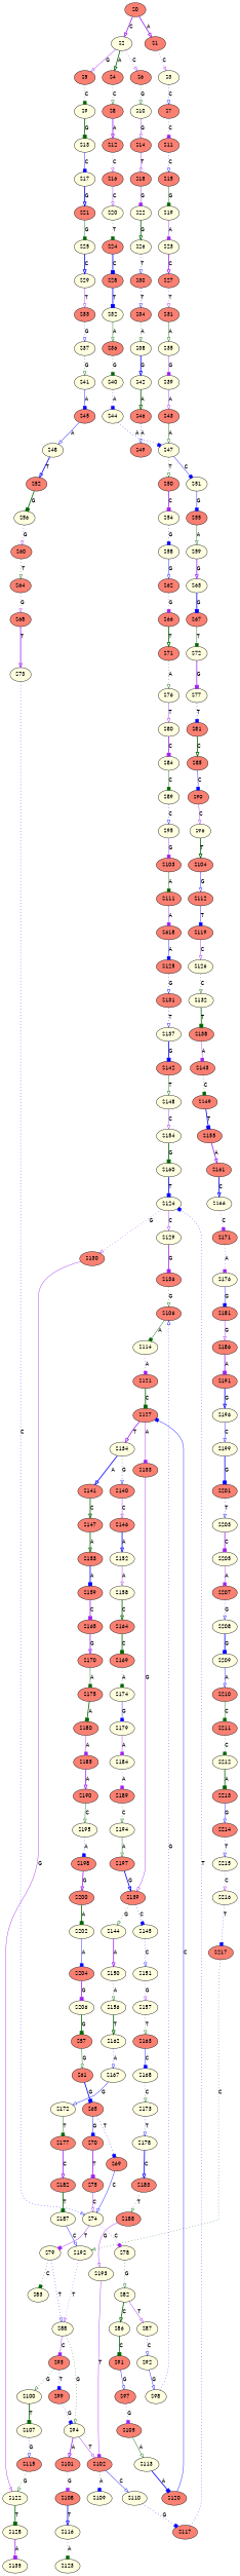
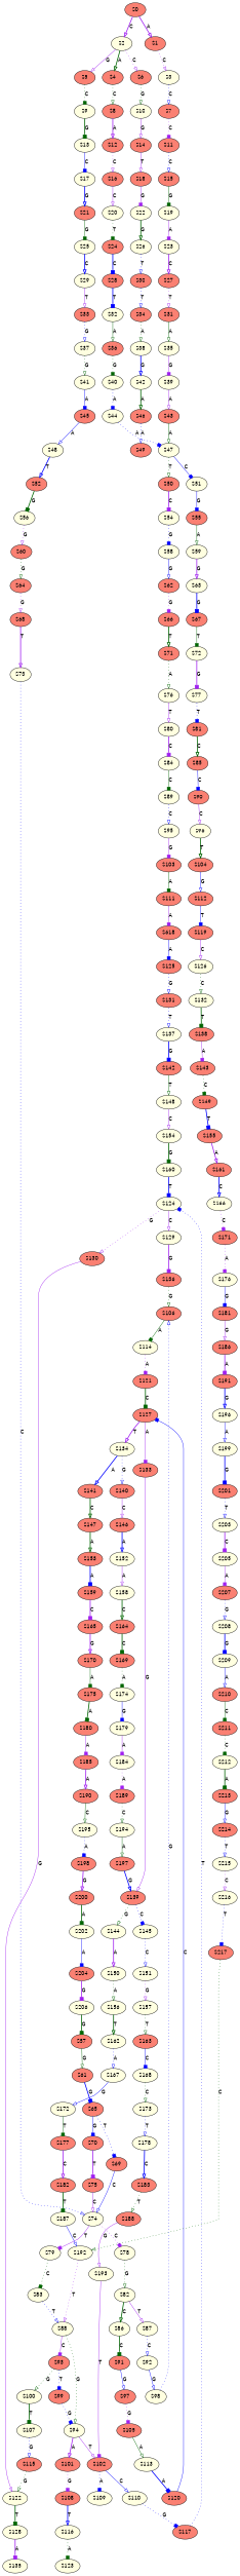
  strict digraph {
    fontname=Lato
    node [fillcolor=salmon fontname=Lato style=filled]
    edge [arrowhead=onormal color=blue fontname=Lato style=dotted]
    S0
    S1
    S2 [fillcolor=lightyellow]
    S3 [fillcolor=lightyellow]
    S4
    S5
    S6
    S7
    S8
    S9 [fillcolor=lightyellow]
    S10 [fillcolor=lightyellow]
    S11
    S12
    S13 [fillcolor=lightyellow]
    S14
    S15
    S16
    S17 [fillcolor=lightyellow]
    S18
    S19 [fillcolor=lightyellow]
    S20 [fillcolor=lightyellow]
    S21
    S22 [fillcolor=lightyellow]
    S23 [fillcolor=lightyellow]
    S24
    S25 [fillcolor=lightyellow]
    S26 [fillcolor=lightyellow]
    S27
    S28
    S29 [fillcolor=lightyellow]
    S30
    S31
    S32 [fillcolor=lightyellow]
    S33
    S34
    S35 [fillcolor=lightyellow]
    S36
    S37 [fillcolor=lightyellow]
    S38 [fillcolor=lightyellow]
    S39 [fillcolor=lightyellow]
    S40 [fillcolor=lightyellow]
    S41 [fillcolor=lightyellow]
    S42 [fillcolor=lightyellow]
    S43
    S44 [fillcolor=lightyellow]
    S45
    S46
    S47 [fillcolor=lightyellow]
    S48 [fillcolor=lightyellow]
    S49
    S50
    S51 [fillcolor=lightyellow]
    S52
    S54 [fillcolor=lightyellow]
    S55
    S56 [fillcolor=lightyellow]
    S58 [fillcolor=lightyellow]
    S59 [fillcolor=lightyellow]
    S60
    S57
    S61
    S62
    S63 [fillcolor=lightyellow]
    S64
    S65
    S66
    S67
    S68
    S69
    S70
    S71
    S72 [fillcolor=lightyellow]
    S73 [fillcolor=lightyellow]
    S74 [fillcolor=lightyellow]
    S75
    S76 [fillcolor=lightyellow]
    S77 [fillcolor=lightyellow]
    S78 [fillcolor=lightyellow]
    S79 [fillcolor=lightyellow]
    S80 [fillcolor=lightyellow]
    S81
    S82 [fillcolor=lightyellow]
    S83 [fillcolor=lightyellow]
    S84 [fillcolor=lightyellow]
    S85
    S86 [fillcolor=lightyellow]
    S87 [fillcolor=lightyellow]
    S88 [fillcolor=lightyellow]
    S89 [fillcolor=lightyellow]
    S90
    S91
    S92 [fillcolor=lightyellow]
    S93
    S94 [fillcolor=lightyellow]
    S95 [fillcolor=lightyellow]
    S96 [fillcolor=lightyellow]
    S97
    S98 [fillcolor=lightyellow]
    S99
    S100 [fillcolor=lightyellow]
    S101
    S102
    S103
    S104
    S105
    S106
    S107 [fillcolor=lightyellow]
    S108
    S109 [fillcolor=lightyellow]
    S110 [fillcolor=lightyellow]
    S111
    S112
    S113 [fillcolor=lightyellow]
    S114 [fillcolor=lightyellow]
    S115
    S116 [fillcolor=lightyellow]
    S117
    n118 [label=S618]
    S119
    S120
    S121
    S122 [fillcolor=lightyellow]
    S123 [fillcolor=lightyellow]
    S124 [fillcolor=lightyellow]
    S125
    S126 [fillcolor=lightyellow]
    S127
    S128 [fillcolor=lightyellow]
    S129 [fillcolor=lightyellow]
    S130
    S131
    S132 [fillcolor=lightyellow]
    S133
    S134 [fillcolor=lightyellow]
    S135 [fillcolor=lightyellow]
    S136
    S137 [fillcolor=lightyellow]
    S138
    S139
    S140
    S141
    S142
    S143
    S144 [fillcolor=lightyellow]
    S145 [fillcolor=lightyellow]
    S146
    S147
    S148 [fillcolor=lightyellow]
    S149
    S150 [fillcolor=lightyellow]
    S151 [fillcolor=lightyellow]
    S152 [fillcolor=lightyellow]
    S153
    S154 [fillcolor=lightyellow]
    S155
    S156 [fillcolor=lightyellow]
    S157 [fillcolor=lightyellow]
    S158 [fillcolor=lightyellow]
    S159
    S160 [fillcolor=lightyellow]
    S161
    S162 [fillcolor=lightyellow]
    S163
    S164
    S165
    S166 [fillcolor=lightyellow]
    S167 [fillcolor=lightyellow]
    S168 [fillcolor=lightyellow]
    S169
    S170
    S171
    S172 [fillcolor=lightyellow]
    S173 [fillcolor=lightyellow]
    S174 [fillcolor=lightyellow]
    S175
    S176 [fillcolor=lightyellow]
    S177
    S178 [fillcolor=lightyellow]
    S179 [fillcolor=lightyellow]
    S180
    S181
    S182
    S183
    S184 [fillcolor=lightyellow]
    S185
    S186
    S187 [fillcolor=lightyellow]
    S188
    S189
    S190
    S191
    S192 [fillcolor=lightyellow]
    S193 [fillcolor=lightyellow]
    S194 [fillcolor=lightyellow]
    S195 [fillcolor=lightyellow]
    S196 [fillcolor=lightyellow]
    S197
    S198
    S199 [fillcolor=lightyellow]
    S200
    S201
    S202 [fillcolor=lightyellow]
    S203 [fillcolor=lightyellow]
    S204
    S205 [fillcolor=lightyellow]
    S206 [fillcolor=lightyellow]
    S207
    S208 [fillcolor=lightyellow]
    S209 [fillcolor=lightyellow]
    S210
    S211
    S212 [fillcolor=lightyellow]
    S213
    S214
    S215 [fillcolor=lightyellow]
    S216 [fillcolor=lightyellow]
    S217
    S0 -> S1 [color=purple label=A style=bold]
    S0 -> S2 [color=purple label=C style=bold]
    S1 -> S3 [color=purple label=C]
    S2 -> S4 [color=darkgreen label=A style=bold]
    S2 -> S5 [color=purple label=G style=solid]
    S2 -> S6 [color=purple label=C]
    S3 -> S7 [label=C]
    S4 -> S8 [color=darkgreen label=C]
    S5 -> S9 [arrowhead=box color=darkgreen label=C]
    S6 -> S10 [color=darkgreen label=G]
    S7 -> S11 [arrowhead=box color=purple label=C]
    S8 -> S12 [color=purple label=A style=bold]
    S9 -> S13 [arrowhead=box color=darkgreen label=G style=bold]
    S10 -> S14 [color=purple label=G style=solid]
    S11 -> S15 [label=C]
    S12 -> S16 [color=purple label=C]
    S13 -> S17 [arrowhead=box label=C style=solid]
    S14 -> S18 [color=purple label=T style=solid]
    S15 -> S19 [arrowhead=box color=darkgreen label=G style=solid]
    S16 -> S20 [color=purple label=C style=solid]
    S17 -> S21 [label=G style=bold]
    S18 -> S22 [arrowhead=box color=purple label=G style=solid]
    S19 -> S23 [arrowhead=box color=purple label=A style=solid]
    S20 -> S24 [arrowhead=box color=darkgreen label=T]
    S21 -> S25 [arrowhead=box color=darkgreen label=G style=solid]
    S22 -> S26 [color=darkgreen label=G style=bold]
    S23 -> S27 [color=purple label=C style=bold]
    S24 -> S28 [arrowhead=box label=C style=bold]
    S25 -> S29 [label=C style=bold]
    S26 -> S30 [label=T]
    S27 -> S31 [color=purple label=T]
    S28 -> S32 [arrowhead=box label=T style=bold]
    S29 -> S33 [color=purple label=T style=solid]
    S30 -> S34 [label=T]
    S31 -> S35 [color=darkgreen label=A style=solid]
    S32 -> S36 [color=darkgreen label=A style=solid]
    S33 -> S37 [label=G]
    S34 -> S38 [color=darkgreen label=A]
    S35 -> S39 [arrowhead=box color=purple label=G style=solid]
    S36 -> S40 [arrowhead=box color=darkgreen label=G]
    S37 -> S41 [color=darkgreen label=G]
    S38 -> S42 [label=G style=bold]
    S39 -> S43 [color=purple label=A style=solid]
    S40 -> S44 [arrowhead=box label=A]
    S41 -> S45 [arrowhead=box label=A style=solid]
    S42 -> S46 [color=darkgreen label=A style=bold]
    S43 -> S47 [color=darkgreen label=A style=solid]
    S44 -> S47 [arrowhead=box label=A]
    S45 -> S48 [label=A style=solid]
    S46 -> S49 [label=A]
    S47 -> S50 [color=darkgreen label=T]
    S47 -> S51 [arrowhead=box label=C style=solid]
    S48 -> S52 [label=T style=bold]
    S50 -> S54 [arrowhead=box color=purple label=C style=bold]
    S51 -> S55 [arrowhead=box label=G style=solid]
    S52 -> S56 [arrowhead=box color=darkgreen label=G style=bold]
    S54 -> S58 [arrowhead=box label=G]
    S55 -> S59 [color=darkgreen label=A style=solid]
    S56 -> S60 [color=purple label=G]
    S58 -> S62 [label=G style=solid]
    S59 -> S63 [color=purple label=G style=bold]
-   S60 -> S64 [color=darkgreen label=T]
+   S60 -> S64 [color=darkgreen label=G]
    S57 -> S61 [color=darkgreen label=G style=solid]
    S61 -> S65 [arrowhead=box label=G style=bold]
    S62 -> S66 [arrowhead=box color=purple label=G]
    S63 -> S67 [arrowhead=box label=G style=bold]
    S64 -> S68 [color=purple label=G]
    S65 -> S69 [arrowhead=box label=T]
    S65 -> S70 [arrowhead=box label=G style=solid]
    S66 -> S71 [color=darkgreen label=T style=bold]
    S67 -> S72 [arrowhead=box color=darkgreen label=T style=solid]
    S68 -> S73 [color=purple label=T style=bold]
    S69 -> S74 [label=C style=solid]
    S70 -> S75 [arrowhead=box color=purple label=T style=bold]
    S71 -> S76 [color=darkgreen label=A]
    S72 -> S77 [arrowhead=box color=purple label=G style=bold]
    S73 -> S74 [label=C]
    S74 -> S78 [arrowhead=box color=purple label=C]
    S74 -> S79 [arrowhead=box color=purple label=T style=solid]
    S75 -> S74 [color=purple label=C style=solid]
    S76 -> S80 [color=purple label=T style=solid]
    S77 -> S81 [arrowhead=box label=T]
    S78 -> S82 [color=darkgreen label=G]
    S79 -> S83 [arrowhead=box color=darkgreen label=C]
    S80 -> S84 [arrowhead=box color=purple label=C style=bold]
    S81 -> S85 [color=darkgreen label=C style=bold]
    S82 -> S86 [color=darkgreen label=C style=bold]
    S82 -> S87 [color=purple label=T style=solid]
-   S79 -> S88 [label=T]
+   S83 -> S88 [label=T]
    S84 -> S89 [arrowhead=box color=darkgreen label=C style=solid]
    S85 -> S90 [arrowhead=box label=C style=solid]
    S86 -> S91 [arrowhead=box color=darkgreen label=C style=bold]
    S87 -> S92 [label=C]
    S88 -> S93 [arrowhead=box color=purple label=C style=solid]
    S88 -> S94 [color=darkgreen label=G]
    S89 -> S95 [label=C]
    S90 -> S96 [color=purple label=C style=solid]
    S91 -> S97 [label=G style=solid]
    S92 -> S98 [label=G style=solid]
    S93 -> S99 [arrowhead=box label=T]
    S93 -> S100 [color=darkgreen label=G]
    S94 -> S101 [color=purple label=A style=bold]
    S94 -> S102 [color=purple label=T style=solid]
    S95 -> S103 [arrowhead=box color=purple label=G style=solid]
    S96 -> S104 [color=darkgreen label=T style=bold]
    S97 -> S105 [arrowhead=box color=purple label=G]
    S98 -> S106 [label=G]
    S99 -> S94 [arrowhead=box label=G]
    S100 -> S107 [arrowhead=box color=darkgreen label=T style=bold]
    S101 -> S108 [arrowhead=box color=purple label=G]
    S102 -> S109 [arrowhead=box label=A]
    S102 -> S110 [label=C style=solid]
    S103 -> S111 [arrowhead=box color=darkgreen label=A style=solid]
    S104 -> S112 [label=G style=solid]
    S105 -> S113 [color=darkgreen label=A style=solid]
    S106 -> S114 [arrowhead=box color=darkgreen label=A style=solid]
    S107 -> S115 [label=G]
    S108 -> S116 [label=T style=bold]
    S110 -> S117 [arrowhead=box label=G]
    S111 -> n118 [arrowhead=box color=purple label=A style=solid]
    S112 -> S119 [arrowhead=box label=T style=solid]
    S113 -> S120 [arrowhead=box label=A style=bold]
    S114 -> S121 [arrowhead=box color=purple label=A]
    S115 -> S122 [color=darkgreen label=G]
    S116 -> S123 [arrowhead=box color=darkgreen label=A]
    S117 -> S124 [arrowhead=box label=T]
    n118 -> S125 [arrowhead=box label=A style=solid]
    S119 -> S126 [color=purple label=C style=solid]
    S120 -> S127 [arrowhead=box label=C style=solid]
    S121 -> S127 [arrowhead=box color=darkgreen label=C style=bold]
    S122 -> S128 [arrowhead=box color=darkgreen label=T style=bold]
    S124 -> S129 [color=purple label=C style=solid]
    S124 -> S130 [color=purple label=G]
    S125 -> S131 [label=G]
    S126 -> S132 [color=darkgreen label=C]
    S127 -> S133 [arrowhead=box color=purple label=A style=solid]
    S127 -> S134 [color=purple label=T style=bold]
    S128 -> S135 [arrowhead=box color=purple label=A style=bold]
    S129 -> S136 [arrowhead=box color=purple label=G style=bold]
    S130 -> S122 [color=purple label=G style=solid]
    S131 -> S137 [label=T]
    S132 -> S138 [arrowhead=box color=darkgreen label=T style=bold]
    S133 -> S139 [color=purple label=G style=solid]
    S134 -> S140 [label=G]
    S134 -> S141 [label=A style=bold]
    S136 -> S106 [color=darkgreen label=G]
    S137 -> S142 [arrowhead=box label=G style=bold]
    S138 -> S143 [arrowhead=box color=purple label=A style=solid]
    S139 -> S144 [color=darkgreen label=G]
    S139 -> S145 [arrowhead=box label=C]
    S140 -> S146 [color=purple label=C style=solid]
    S141 -> S147 [color=darkgreen label=C style=bold]
    S142 -> S148 [color=darkgreen label=T style=solid]
    S143 -> S149 [arrowhead=box color=darkgreen label=C]
    S144 -> S150 [color=purple label=A style=bold]
    S145 -> S151 [label=C]
    S146 -> S152 [label=A style=bold]
    S147 -> S153 [color=darkgreen label=A style=bold]
    S148 -> S154 [color=purple label=C style=solid]
    S149 -> S155 [arrowhead=box label=T style=bold]
    S150 -> S156 [color=darkgreen label=A]
    S151 -> S157 [color=purple label=G]
    S152 -> S158 [color=purple label=A style=solid]
    S153 -> S159 [arrowhead=box label=A style=bold]
    S154 -> S160 [arrowhead=box color=darkgreen label=G style=bold]
    S155 -> S161 [color=purple label=A style=bold]
    S156 -> S162 [color=darkgreen label=T style=bold]
    S157 -> S163 [color=darkgreen label=T]
    S158 -> S164 [color=darkgreen label=C style=bold]
    S159 -> S165 [arrowhead=box color=purple label=C style=bold]
    S160 -> S124 [arrowhead=box label=T style=bold]
    S161 -> S166 [label=C style=bold]
    S162 -> S167 [label=A]
    S163 -> S168 [arrowhead=box label=C style=solid]
    S164 -> S169 [arrowhead=box color=darkgreen label=C style=bold]
    S165 -> S170 [color=purple label=G style=bold]
    S166 -> S171 [arrowhead=box color=purple label=C]
    S167 -> S172 [label=G style=solid]
    S168 -> S173 [color=darkgreen label=C]
    S169 -> S174 [arrowhead=box color=darkgreen label=A]
    S170 -> S175 [arrowhead=box color=darkgreen label=A style=solid]
    S171 -> S176 [arrowhead=box color=purple label=A]
    S172 -> S177 [arrowhead=box color=darkgreen label=T style=solid]
    S173 -> S178 [label=T]
    S174 -> S179 [arrowhead=box label=G style=solid]
    S175 -> S180 [arrowhead=box color=darkgreen label=A style=bold]
    S176 -> S181 [arrowhead=box label=G style=solid]
    S177 -> S182 [color=purple label=C style=bold]
    S178 -> S183 [label=C style=bold]
    S179 -> S184 [arrowhead=box color=purple label=A style=solid]
    S180 -> S185 [arrowhead=box color=purple label=A style=solid]
    S181 -> S186 [color=purple label=G style=solid]
    S182 -> S187 [arrowhead=box color=darkgreen label=T style=bold]
    S183 -> S188 [color=darkgreen label=T]
    S184 -> S189 [arrowhead=box color=purple label=A]
    S185 -> S190 [color=purple label=A style=bold]
    S186 -> S191 [arrowhead=box color=purple label=A style=bold]
    S187 -> S192 [label=C style=solid]
    S188 -> S193 [color=purple label=G style=solid]
    S189 -> S194 [color=darkgreen label=C]
    S190 -> S195 [color=darkgreen label=C style=solid]
    S191 -> S196 [label=G style=bold]
    S192 -> S88 [color=purple label=T]
    S193 -> S102 [arrowhead=box color=purple label=T style=solid]
    S194 -> S197 [color=darkgreen label=A style=solid]
    S195 -> S198 [arrowhead=box label=A]
-   S196 -> S199 [label=C style=solid]
+   S196 -> S199 [label=A style=solid]
    S197 -> S139 [label=G style=bold]
    S198 -> S200 [color=purple label=G style=bold]
    S199 -> S201 [arrowhead=box label=G style=bold]
    S200 -> S202 [arrowhead=box color=darkgreen label=A style=bold]
    S201 -> S203 [label=T]
    S202 -> S204 [arrowhead=box label=A style=solid]
    S203 -> S205 [arrowhead=box color=purple label=C style=bold]
    S204 -> S206 [arrowhead=box color=purple label=G style=bold]
    S205 -> S207 [arrowhead=box color=purple label=A style=solid]
    S206 -> S57 [arrowhead=box color=darkgreen label=G style=bold]
    S207 -> S208 [label=G]
    S208 -> S209 [arrowhead=box label=G style=bold]
    S209 -> S210 [label=A style=solid]
    S210 -> S211 [arrowhead=box color=darkgreen label=C style=solid]
    S211 -> S212 [arrowhead=box color=darkgreen label=C]
    S212 -> S213 [arrowhead=box color=darkgreen label=A style=bold]
    S213 -> S214 [label=G style=solid]
    S214 -> S215 [label=T]
    S215 -> S216 [color=purple label=C]
    S216 -> S217 [arrowhead=box label=T]
    S217 -> S192 [color=darkgreen label=C]
  }
